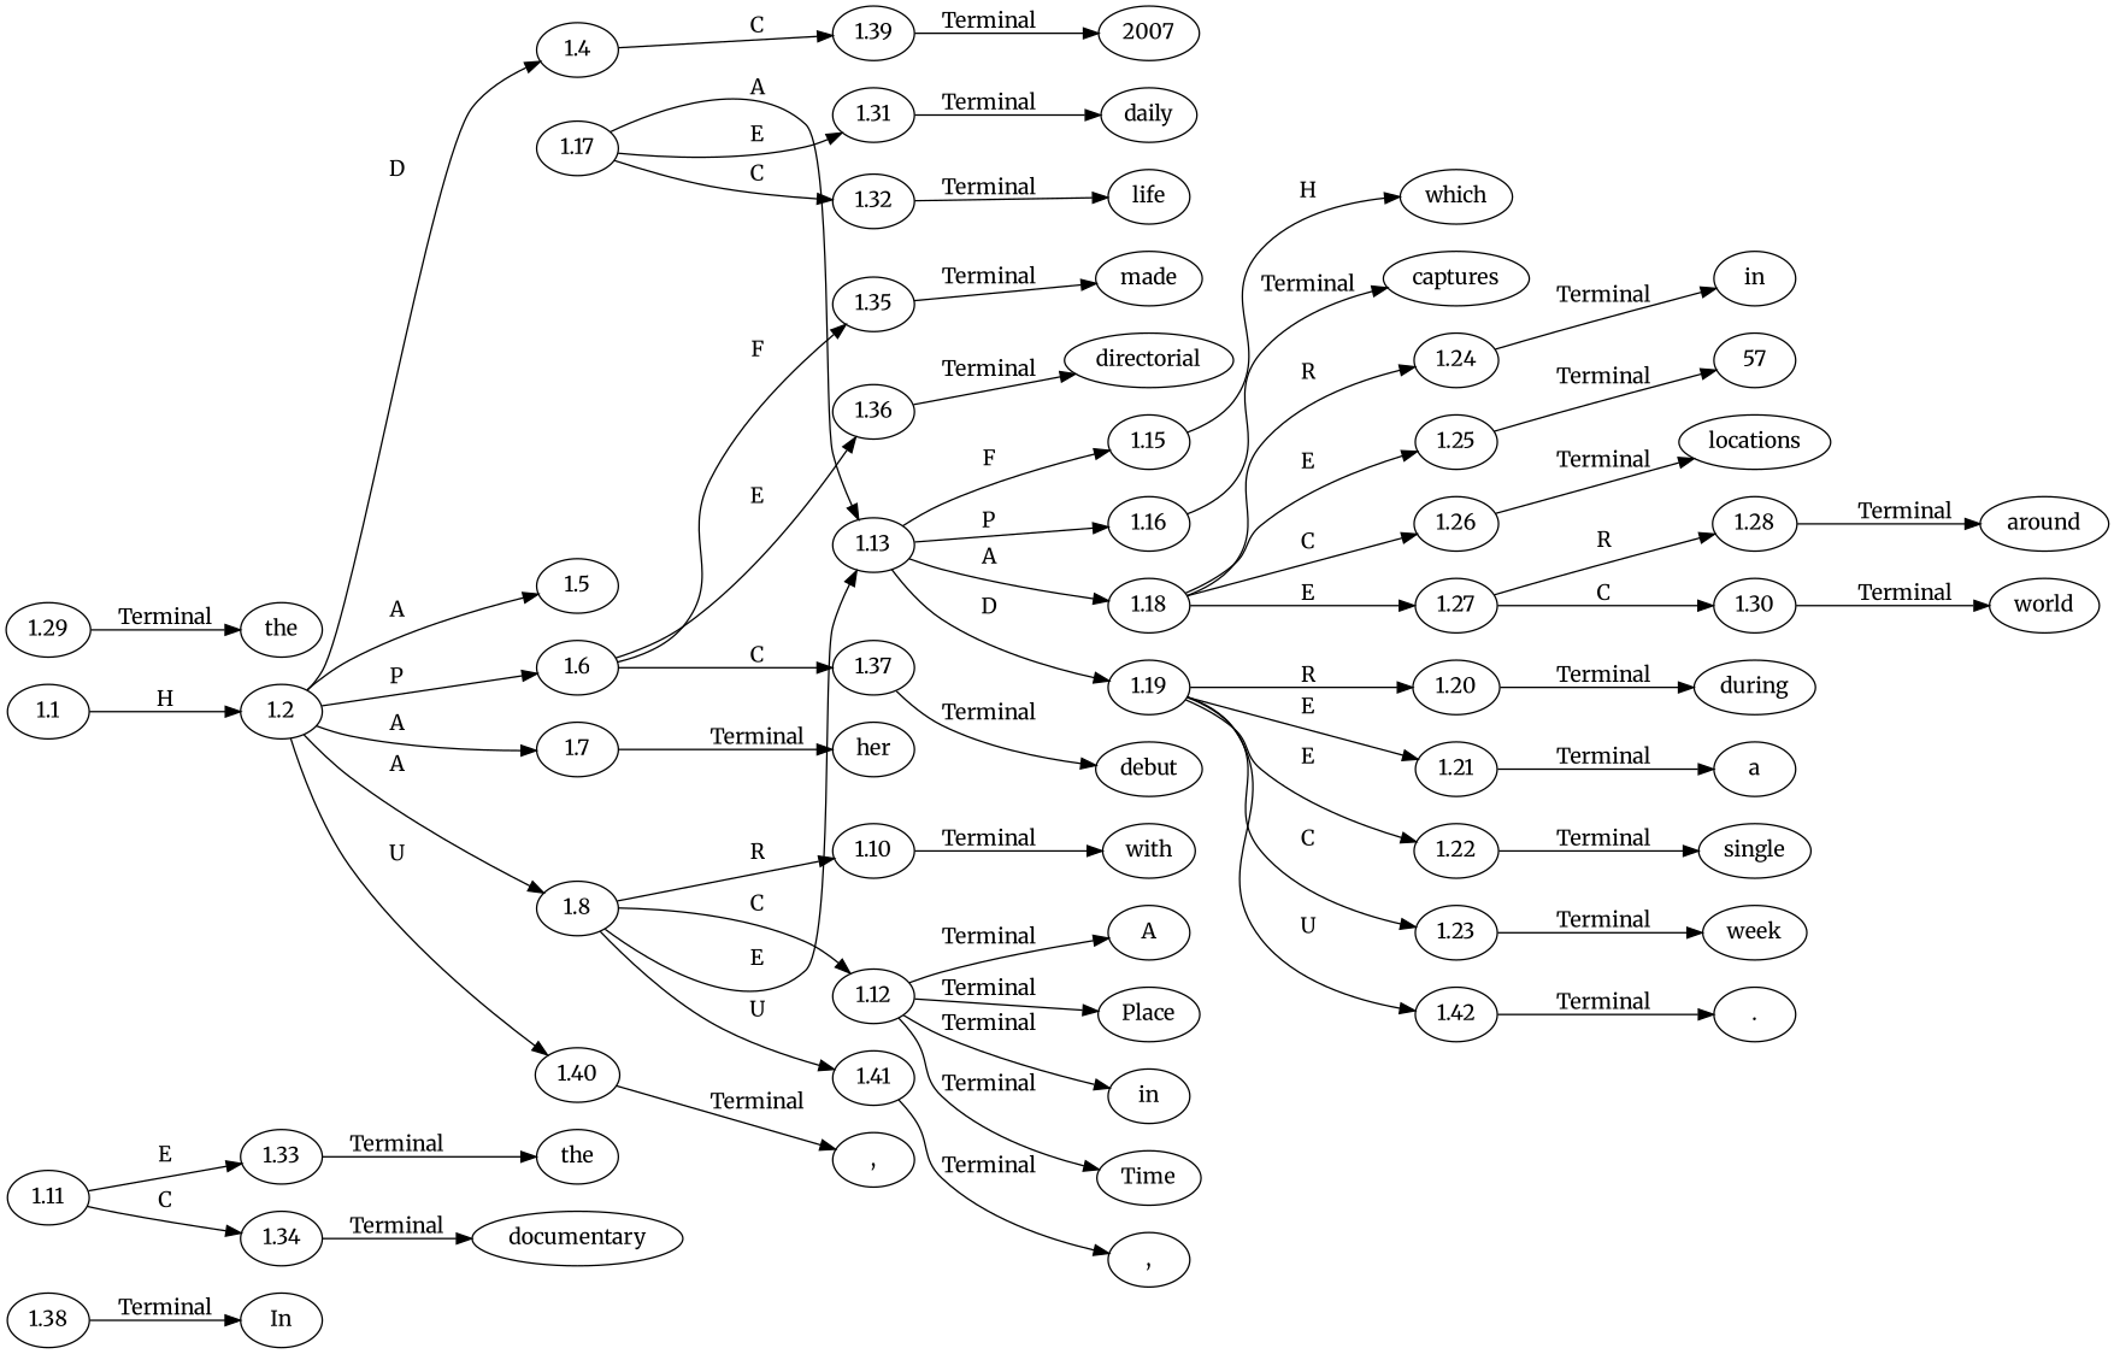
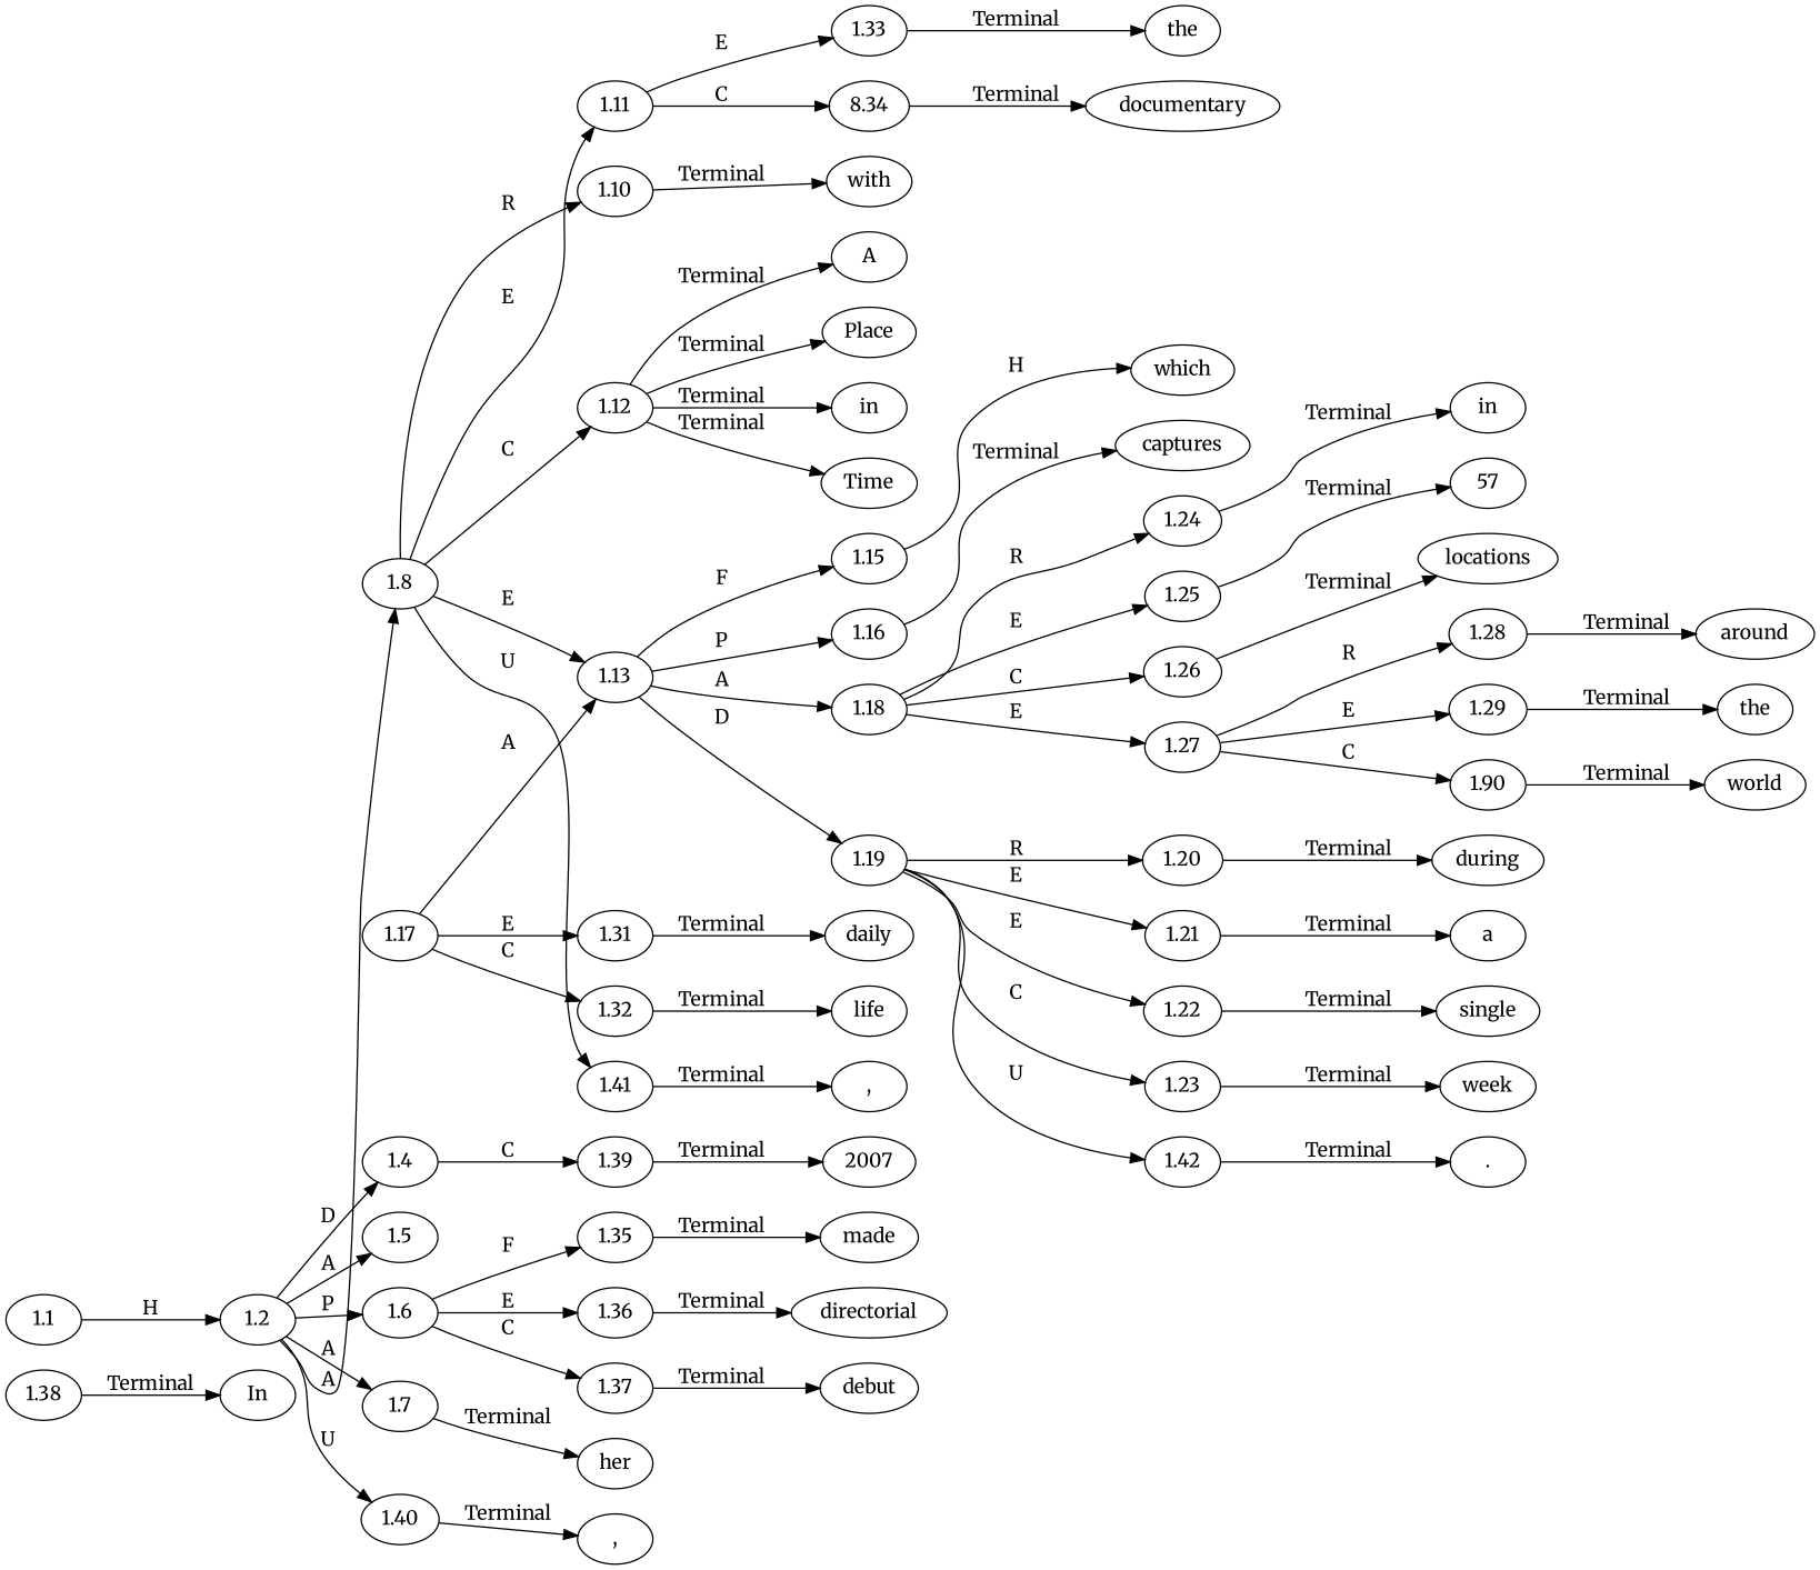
  digraph {
    fontname=Merriweather
    rankdir=LR
    node [fontname=Merriweather ordering=out]
    edge [fontname=Merriweather ordering=out]
    n1 [label=In]
    n2 [label=the]
    n3 [label=documentary]
    n4 [label=A]
    n5 [label=Place]
    n6 [label=in]
    n7 [label=Time]
    n8 [label=","]
    n9 [label=which]
    n10 [label=captures]
    n11 [label=daily]
    n12 [label=2007]
    n13 [label=life]
    n14 [label=in]
    n15 [label=57]
    n16 [label=locations]
    n17 [label=around]
    n18 [label=the]
    n19 [label=world]
    n20 [label=during]
    n21 [label=a]
    n22 [label=single]
    n23 [label=","]
    n24 [label=week]
    n25 [label="."]
    n26 [label=made]
    n27 [label=her]
    n28 [label=directorial]
    n29 [label=debut]
    n30 [label=with]
    n31 [label=1.1]
    n32 [label=1.2]
    n33 [label=1.4]
    n34 [label=1.5]
    n35 [label=1.6]
    n36 [label=1.7]
    n37 [label=1.8]
    n38 [label=1.40]
    n39 [label=1.39]
    n40 [label=1.35]
    n41 [label=1.36]
    n42 [label=1.37]
    n43 [label=1.10]
    n44 [label=1.11]
    n45 [label=1.12]
    n46 [label=1.13]
    n47 [label=1.41]
    n48 [label=1.38]
    n49 [label=1.33]
-   n50 [label=1.34]
+   n50 [label=8.34]
    n51 [label=1.15]
    n52 [label=1.16]
    n53 [label=1.18]
    n54 [label=1.19]
    n55 [label=1.17]
    n56 [label=1.31]
    n57 [label=1.32]
    n58 [label=1.24]
    n59 [label=1.25]
    n60 [label=1.26]
    n61 [label=1.27]
    n62 [label=1.20]
    n63 [label=1.21]
    n64 [label=1.22]
    n65 [label=1.23]
    n66 [label=1.42]
    n67 [label=1.28]
    n68 [label=1.29]
-   n69 [label=1.30]
+   n69 [label=1.90]
    n31 -> n32 [label=H]
    n32 -> n33 [label=D]
    n32 -> n34 [label=A]
    n32 -> n35 [label=P]
    n32 -> n36 [label=A]
    n32 -> n37 [label=A]
    n32 -> n38 [label=U]
    n33 -> n39 [label=C]
    n35 -> n40 [label=F]
    n35 -> n41 [label=E]
    n35 -> n42 [label=C]
    n36 -> n27 [label=Terminal]
    n37 -> n43 [label=R]
+   n37 -> n44 [label=E]
    n37 -> n45 [label=C]
    n37 -> n46 [label=E]
    n37 -> n47 [label=U]
    n38 -> n23 [label=Terminal]
    n39 -> n12 [label=Terminal]
    n40 -> n26 [label=Terminal]
    n41 -> n28 [label=Terminal]
    n42 -> n29 [label=Terminal]
    n43 -> n30 [label=Terminal]
    n44 -> n49 [label=E]
    n44 -> n50 [label=C]
    n45 -> n4 [label=Terminal]
    n45 -> n5 [label=Terminal]
    n45 -> n6 [label=Terminal]
    n45 -> n7 [label=Terminal]
    n46 -> n51 [label=F]
    n46 -> n52 [label=P]
    n46 -> n53 [label=A]
    n46 -> n54 [label=D]
    n47 -> n8 [label=Terminal]
    n48 -> n1 [label=Terminal]
    n49 -> n2 [label=Terminal]
    n50 -> n3 [label=Terminal]
    n51 -> n9 [label=H]
    n52 -> n10 [label=Terminal]
    n53 -> n58 [label=R]
    n53 -> n59 [label=E]
    n53 -> n60 [label=C]
    n53 -> n61 [label=E]
    n54 -> n62 [label=R]
    n54 -> n63 [label=E]
    n54 -> n64 [label=E]
    n54 -> n65 [label=C]
    n54 -> n66 [label=U]
    n55 -> n46 [label=A]
    n55 -> n56 [label=E]
    n55 -> n57 [label=C]
    n56 -> n11 [label=Terminal]
    n57 -> n13 [label=Terminal]
    n58 -> n14 [label=Terminal]
    n59 -> n15 [label=Terminal]
    n60 -> n16 [label=Terminal]
    n61 -> n67 [label=R]
+   n61 -> n68 [label=E]
    n61 -> n69 [label=C]
    n62 -> n20 [label=Terminal]
    n63 -> n21 [label=Terminal]
    n64 -> n22 [label=Terminal]
    n65 -> n24 [label=Terminal]
    n66 -> n25 [label=Terminal]
    n67 -> n17 [label=Terminal]
    n68 -> n18 [label=Terminal]
    n69 -> n19 [label=Terminal]
  }
